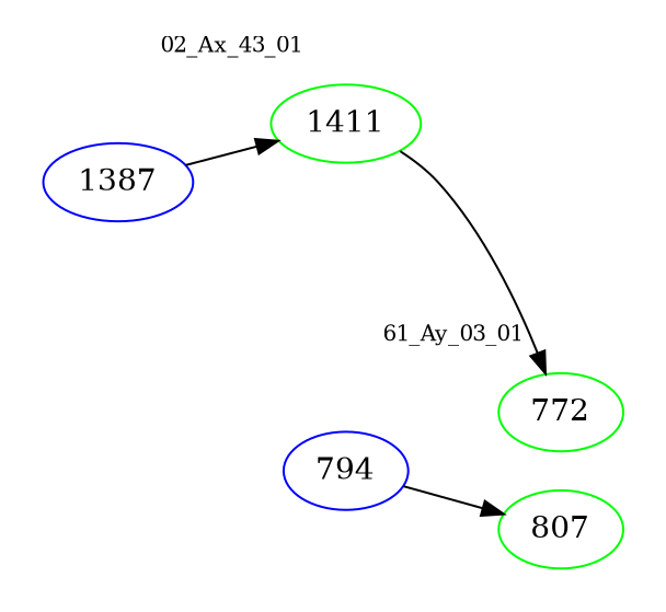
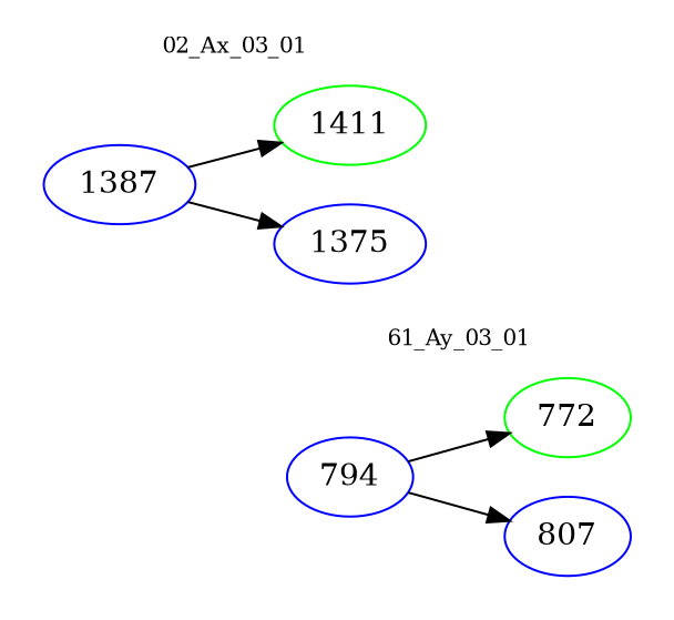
  digraph {
    rankdir=LR
    node [color=blue]
    edge [color=black]
    n1 [label=1387]
+   n2 [label=1375]
    n3 [color=green label=1411]
    n4 [label=794]
    n5 [color=green label=772]
-   n6 [color=green label=807]
+   n6 [label=807]
    subgraph cluster_1 {
      color=white
      fontsize=10
-     label="02_Ax_43_01"
+     label="02_Ax_03_01"
      n1
+     n2
      n3
    }
    subgraph cluster_2 {
      color=white
      fontsize=10
      label="61_Ay_03_01"
      n4
      n5
      n6
    }
+   n1 -> n2
    n1 -> n3
-   n3 -> n5
+   n4 -> n5
    n4 -> n6
  }
